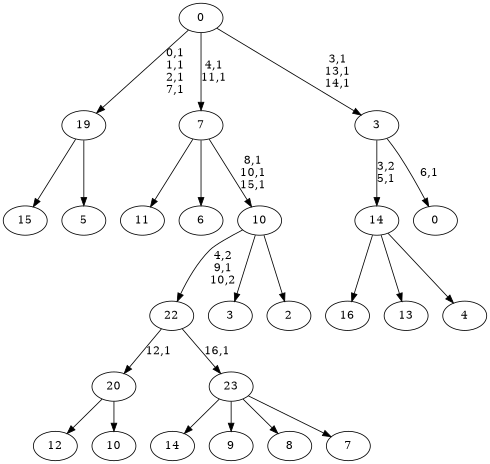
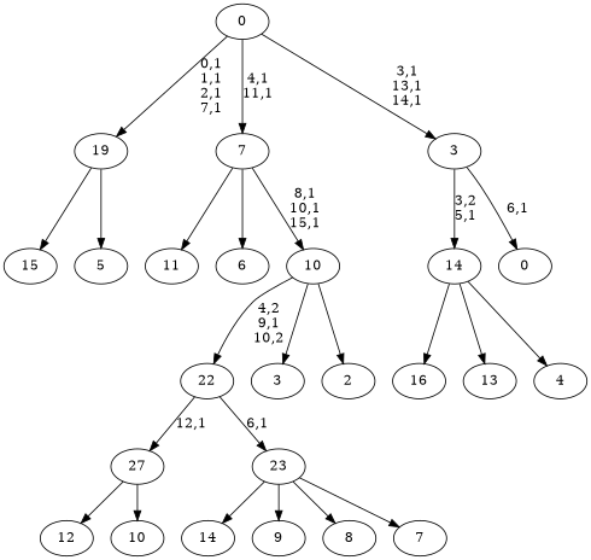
  digraph {
    n1 [label=16]
    n2 [label=15]
    n3 [label=14]
    n4 [label=13]
    n5 [label=12]
    n6 [label=11]
    n7 [label=10]
-   27 [label=20]
+   27
    n9 [label=9]
    n10 [label=8]
    n11 [label=7]
    23
    22
    n14 [label=6]
    n15 [label=5]
    19
    n17 [label=4]
    14
    n19 [label=3]
    n20 [label=2]
    10
    7
    n23 [label=0]
    3
    0
    27 -> n5
    27 -> n7
    23 -> n3
    23 -> n9
    23 -> n10
    23 -> n11
    22 -> 27 [label="12,1"]
-   22 -> 23 [label="16,1"]
+   22 -> 23 [label="6,1"]
    19 -> n2
    19 -> n15
    14 -> n1
    14 -> n4
    14 -> n17
    10 -> 22 [label="4,2\n9,1\n10,2"]
    10 -> n19
    10 -> n20
    7 -> n6
    7 -> n14
    7 -> 10 [label="8,1\n10,1\n15,1"]
    3 -> 14 [label="3,2\n5,1"]
    3 -> n23 [label="6,1"]
    0 -> 19 [label="0,1\n1,1\n2,1\n7,1"]
    0 -> 7 [label="4,1\n11,1"]
    0 -> 3 [label="3,1\n13,1\n14,1"]
  }
